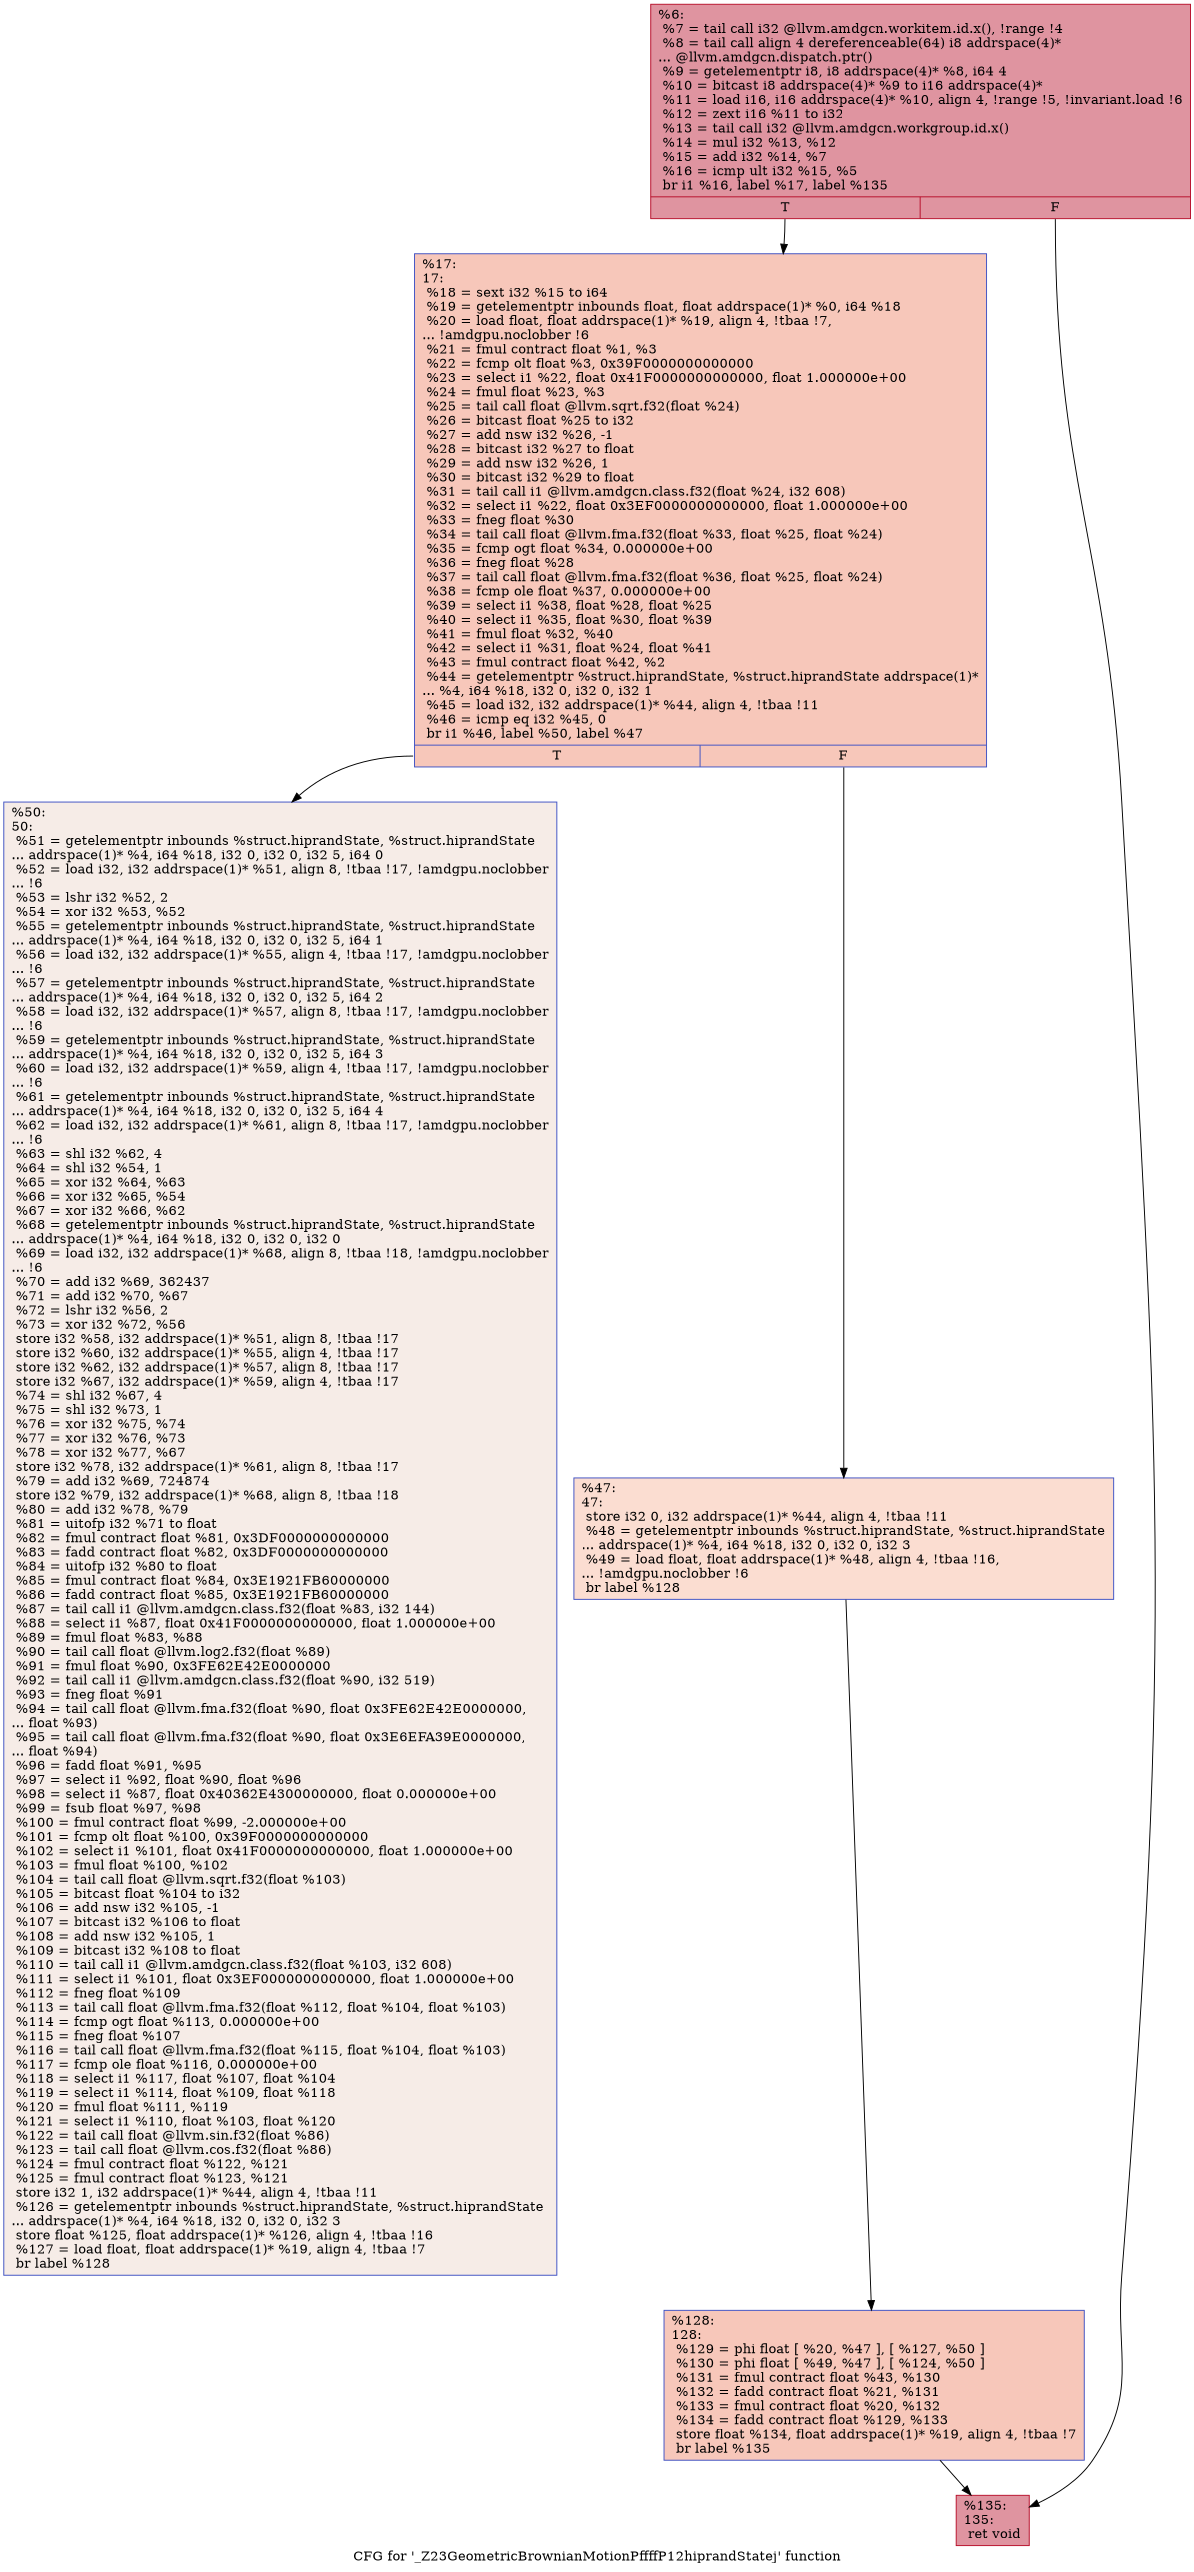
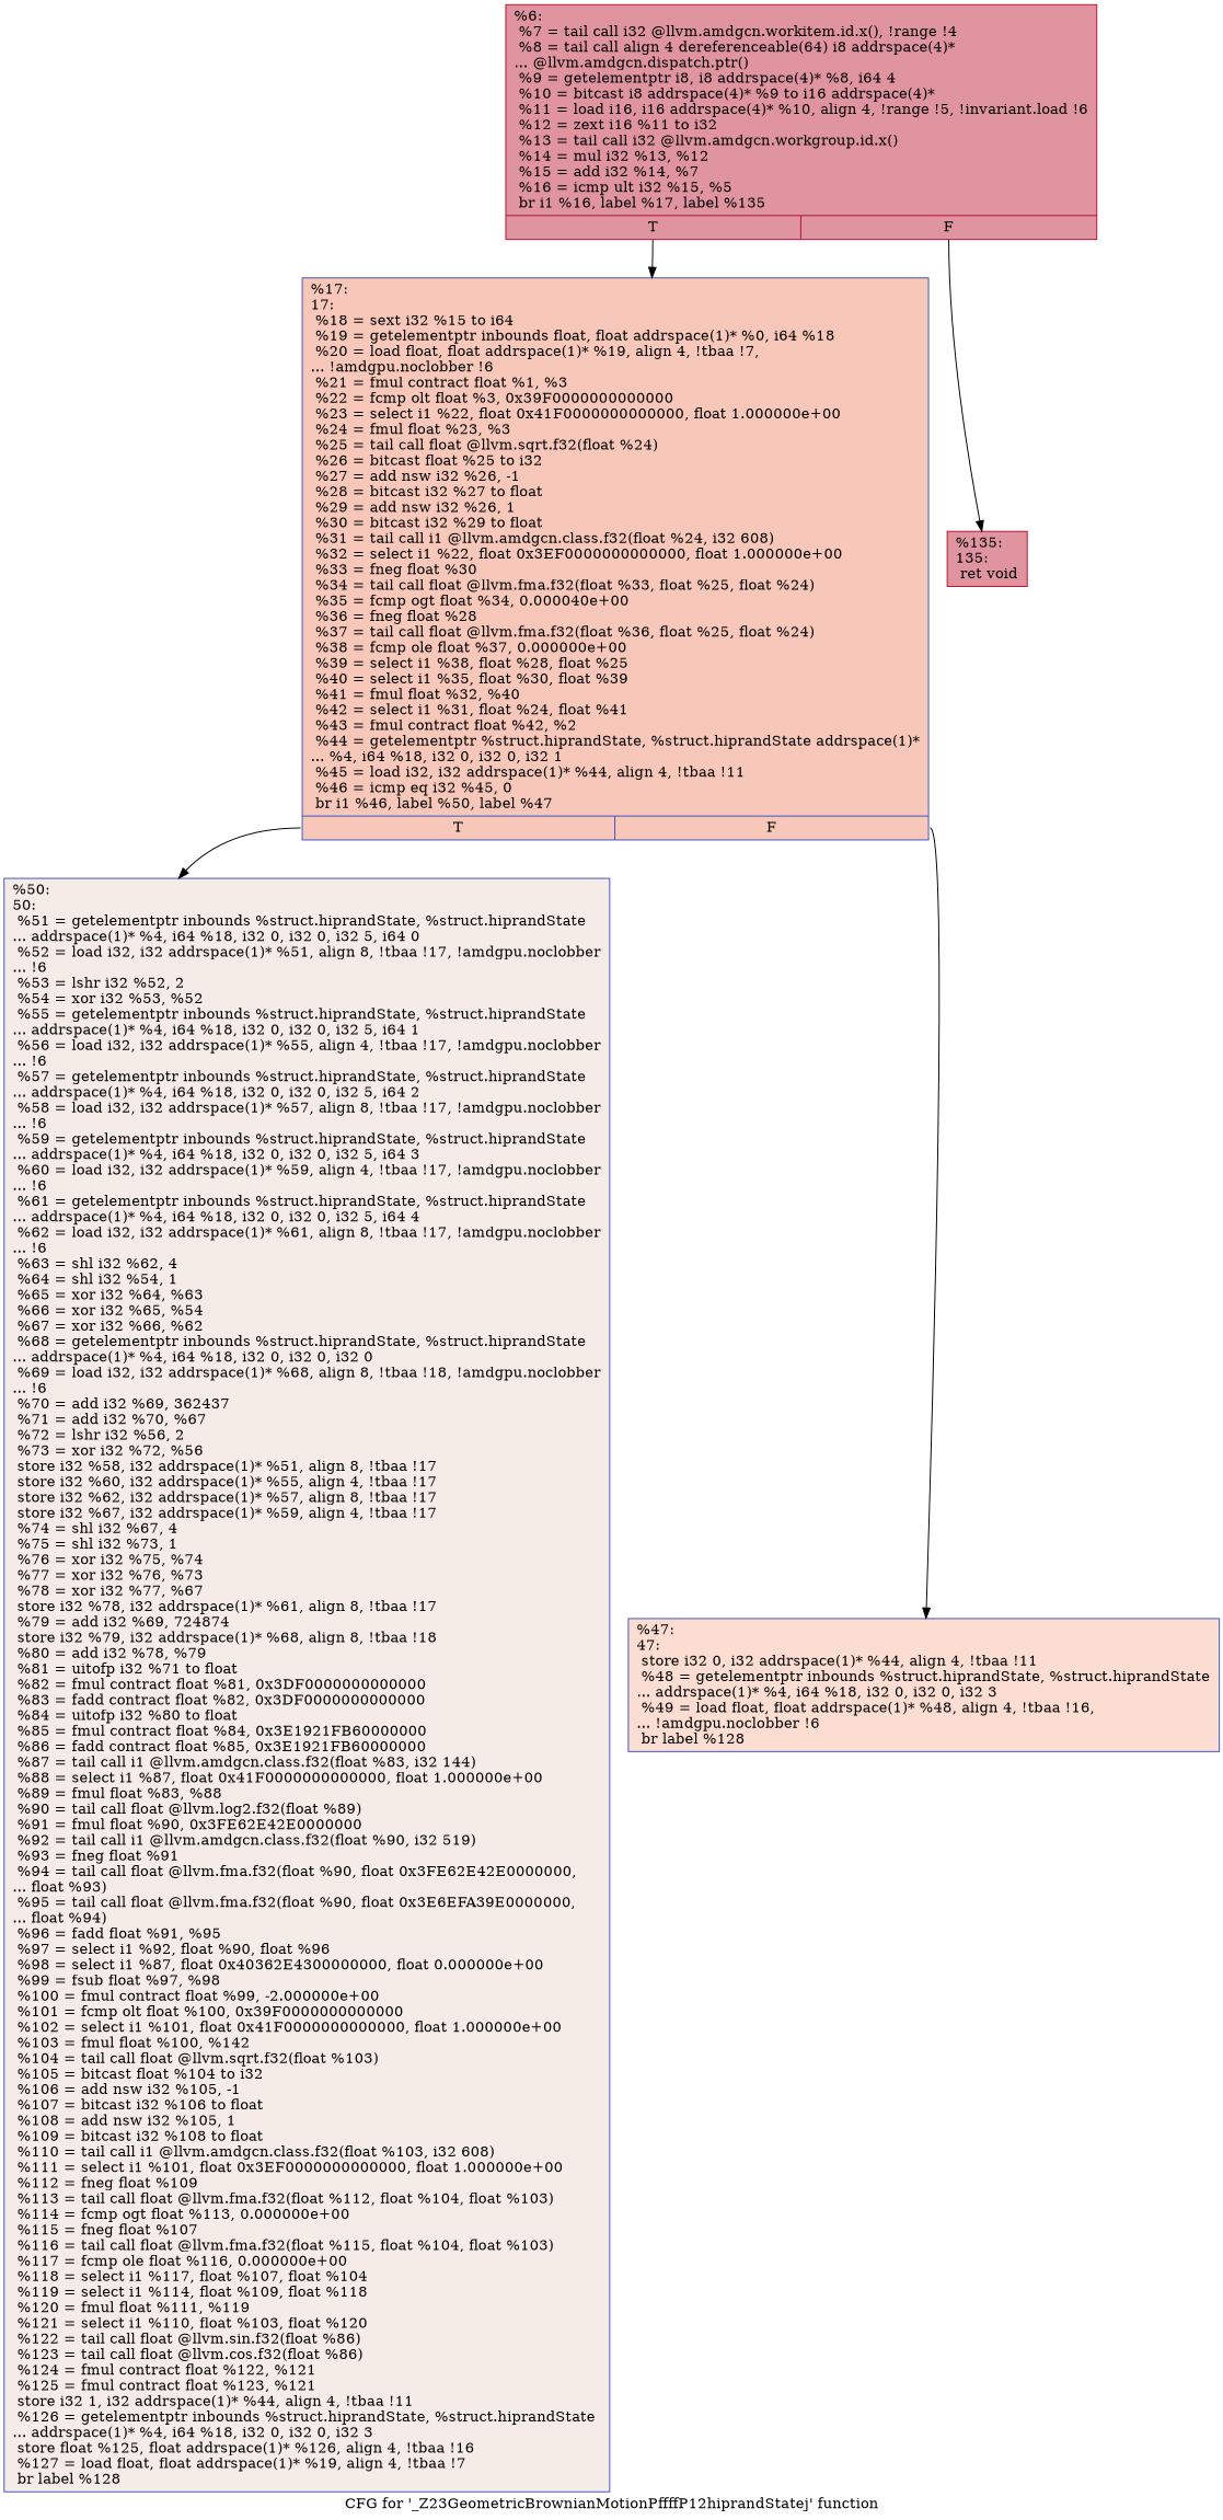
  digraph {
    label="CFG for '_Z23GeometricBrownianMotionPffffP12hiprandStatej' function"
    node [color="#3d50c3ff" fillcolor="#b70d2870" shape=record style=filled]
    n1 [color="#b70d28ff" label="{%6:\l  %7 = tail call i32 @llvm.amdgcn.workitem.id.x(), !range !4\l  %8 = tail call align 4 dereferenceable(64) i8 addrspace(4)*\l... @llvm.amdgcn.dispatch.ptr()\l  %9 = getelementptr i8, i8 addrspace(4)* %8, i64 4\l  %10 = bitcast i8 addrspace(4)* %9 to i16 addrspace(4)*\l  %11 = load i16, i16 addrspace(4)* %10, align 4, !range !5, !invariant.load !6\l  %12 = zext i16 %11 to i32\l  %13 = tail call i32 @llvm.amdgcn.workgroup.id.x()\l  %14 = mul i32 %13, %12\l  %15 = add i32 %14, %7\l  %16 = icmp ult i32 %15, %5\l  br i1 %16, label %17, label %135\l|{<s0>T|<s1>F}}"]
-   n2 [fillcolor="#ec7f6370" label="{%17:\l17:                                               \l  %18 = sext i32 %15 to i64\l  %19 = getelementptr inbounds float, float addrspace(1)* %0, i64 %18\l  %20 = load float, float addrspace(1)* %19, align 4, !tbaa !7,\l... !amdgpu.noclobber !6\l  %21 = fmul contract float %1, %3\l  %22 = fcmp olt float %3, 0x39F0000000000000\l  %23 = select i1 %22, float 0x41F0000000000000, float 1.000000e+00\l  %24 = fmul float %23, %3\l  %25 = tail call float @llvm.sqrt.f32(float %24)\l  %26 = bitcast float %25 to i32\l  %27 = add nsw i32 %26, -1\l  %28 = bitcast i32 %27 to float\l  %29 = add nsw i32 %26, 1\l  %30 = bitcast i32 %29 to float\l  %31 = tail call i1 @llvm.amdgcn.class.f32(float %24, i32 608)\l  %32 = select i1 %22, float 0x3EF0000000000000, float 1.000000e+00\l  %33 = fneg float %30\l  %34 = tail call float @llvm.fma.f32(float %33, float %25, float %24)\l  %35 = fcmp ogt float %34, 0.000000e+00\l  %36 = fneg float %28\l  %37 = tail call float @llvm.fma.f32(float %36, float %25, float %24)\l  %38 = fcmp ole float %37, 0.000000e+00\l  %39 = select i1 %38, float %28, float %25\l  %40 = select i1 %35, float %30, float %39\l  %41 = fmul float %32, %40\l  %42 = select i1 %31, float %24, float %41\l  %43 = fmul contract float %42, %2\l  %44 = getelementptr %struct.hiprandState, %struct.hiprandState addrspace(1)*\l... %4, i64 %18, i32 0, i32 0, i32 1\l  %45 = load i32, i32 addrspace(1)* %44, align 4, !tbaa !11\l  %46 = icmp eq i32 %45, 0\l  br i1 %46, label %50, label %47\l|{<s0>T|<s1>F}}"]
+   n2 [fillcolor="#ec7f6370" label="{%17:\l17:                                               \l  %18 = sext i32 %15 to i64\l  %19 = getelementptr inbounds float, float addrspace(1)* %0, i64 %18\l  %20 = load float, float addrspace(1)* %19, align 4, !tbaa !7,\l... !amdgpu.noclobber !6\l  %21 = fmul contract float %1, %3\l  %22 = fcmp olt float %3, 0x39F0000000000000\l  %23 = select i1 %22, float 0x41F0000000000000, float 1.000000e+00\l  %24 = fmul float %23, %3\l  %25 = tail call float @llvm.sqrt.f32(float %24)\l  %26 = bitcast float %25 to i32\l  %27 = add nsw i32 %26, -1\l  %28 = bitcast i32 %27 to float\l  %29 = add nsw i32 %26, 1\l  %30 = bitcast i32 %29 to float\l  %31 = tail call i1 @llvm.amdgcn.class.f32(float %24, i32 608)\l  %32 = select i1 %22, float 0x3EF0000000000000, float 1.000000e+00\l  %33 = fneg float %30\l  %34 = tail call float @llvm.fma.f32(float %33, float %25, float %24)\l  %35 = fcmp ogt float %34, 0.000040e+00\l  %36 = fneg float %28\l  %37 = tail call float @llvm.fma.f32(float %36, float %25, float %24)\l  %38 = fcmp ole float %37, 0.000000e+00\l  %39 = select i1 %38, float %28, float %25\l  %40 = select i1 %35, float %30, float %39\l  %41 = fmul float %32, %40\l  %42 = select i1 %31, float %24, float %41\l  %43 = fmul contract float %42, %2\l  %44 = getelementptr %struct.hiprandState, %struct.hiprandState addrspace(1)*\l... %4, i64 %18, i32 0, i32 0, i32 1\l  %45 = load i32, i32 addrspace(1)* %44, align 4, !tbaa !11\l  %46 = icmp eq i32 %45, 0\l  br i1 %46, label %50, label %47\l|{<s0>T|<s1>F}}"]
    n3 [color="#b70d28ff" label="{%135:\l135:                                              \l  ret void\l}"]
-   n4 [fillcolor="#ead5c970" label="{%50:\l50:                                               \l  %51 = getelementptr inbounds %struct.hiprandState, %struct.hiprandState\l... addrspace(1)* %4, i64 %18, i32 0, i32 0, i32 5, i64 0\l  %52 = load i32, i32 addrspace(1)* %51, align 8, !tbaa !17, !amdgpu.noclobber\l... !6\l  %53 = lshr i32 %52, 2\l  %54 = xor i32 %53, %52\l  %55 = getelementptr inbounds %struct.hiprandState, %struct.hiprandState\l... addrspace(1)* %4, i64 %18, i32 0, i32 0, i32 5, i64 1\l  %56 = load i32, i32 addrspace(1)* %55, align 4, !tbaa !17, !amdgpu.noclobber\l... !6\l  %57 = getelementptr inbounds %struct.hiprandState, %struct.hiprandState\l... addrspace(1)* %4, i64 %18, i32 0, i32 0, i32 5, i64 2\l  %58 = load i32, i32 addrspace(1)* %57, align 8, !tbaa !17, !amdgpu.noclobber\l... !6\l  %59 = getelementptr inbounds %struct.hiprandState, %struct.hiprandState\l... addrspace(1)* %4, i64 %18, i32 0, i32 0, i32 5, i64 3\l  %60 = load i32, i32 addrspace(1)* %59, align 4, !tbaa !17, !amdgpu.noclobber\l... !6\l  %61 = getelementptr inbounds %struct.hiprandState, %struct.hiprandState\l... addrspace(1)* %4, i64 %18, i32 0, i32 0, i32 5, i64 4\l  %62 = load i32, i32 addrspace(1)* %61, align 8, !tbaa !17, !amdgpu.noclobber\l... !6\l  %63 = shl i32 %62, 4\l  %64 = shl i32 %54, 1\l  %65 = xor i32 %64, %63\l  %66 = xor i32 %65, %54\l  %67 = xor i32 %66, %62\l  %68 = getelementptr inbounds %struct.hiprandState, %struct.hiprandState\l... addrspace(1)* %4, i64 %18, i32 0, i32 0, i32 0\l  %69 = load i32, i32 addrspace(1)* %68, align 8, !tbaa !18, !amdgpu.noclobber\l... !6\l  %70 = add i32 %69, 362437\l  %71 = add i32 %70, %67\l  %72 = lshr i32 %56, 2\l  %73 = xor i32 %72, %56\l  store i32 %58, i32 addrspace(1)* %51, align 8, !tbaa !17\l  store i32 %60, i32 addrspace(1)* %55, align 4, !tbaa !17\l  store i32 %62, i32 addrspace(1)* %57, align 8, !tbaa !17\l  store i32 %67, i32 addrspace(1)* %59, align 4, !tbaa !17\l  %74 = shl i32 %67, 4\l  %75 = shl i32 %73, 1\l  %76 = xor i32 %75, %74\l  %77 = xor i32 %76, %73\l  %78 = xor i32 %77, %67\l  store i32 %78, i32 addrspace(1)* %61, align 8, !tbaa !17\l  %79 = add i32 %69, 724874\l  store i32 %79, i32 addrspace(1)* %68, align 8, !tbaa !18\l  %80 = add i32 %78, %79\l  %81 = uitofp i32 %71 to float\l  %82 = fmul contract float %81, 0x3DF0000000000000\l  %83 = fadd contract float %82, 0x3DF0000000000000\l  %84 = uitofp i32 %80 to float\l  %85 = fmul contract float %84, 0x3E1921FB60000000\l  %86 = fadd contract float %85, 0x3E1921FB60000000\l  %87 = tail call i1 @llvm.amdgcn.class.f32(float %83, i32 144)\l  %88 = select i1 %87, float 0x41F0000000000000, float 1.000000e+00\l  %89 = fmul float %83, %88\l  %90 = tail call float @llvm.log2.f32(float %89)\l  %91 = fmul float %90, 0x3FE62E42E0000000\l  %92 = tail call i1 @llvm.amdgcn.class.f32(float %90, i32 519)\l  %93 = fneg float %91\l  %94 = tail call float @llvm.fma.f32(float %90, float 0x3FE62E42E0000000,\l... float %93)\l  %95 = tail call float @llvm.fma.f32(float %90, float 0x3E6EFA39E0000000,\l... float %94)\l  %96 = fadd float %91, %95\l  %97 = select i1 %92, float %90, float %96\l  %98 = select i1 %87, float 0x40362E4300000000, float 0.000000e+00\l  %99 = fsub float %97, %98\l  %100 = fmul contract float %99, -2.000000e+00\l  %101 = fcmp olt float %100, 0x39F0000000000000\l  %102 = select i1 %101, float 0x41F0000000000000, float 1.000000e+00\l  %103 = fmul float %100, %102\l  %104 = tail call float @llvm.sqrt.f32(float %103)\l  %105 = bitcast float %104 to i32\l  %106 = add nsw i32 %105, -1\l  %107 = bitcast i32 %106 to float\l  %108 = add nsw i32 %105, 1\l  %109 = bitcast i32 %108 to float\l  %110 = tail call i1 @llvm.amdgcn.class.f32(float %103, i32 608)\l  %111 = select i1 %101, float 0x3EF0000000000000, float 1.000000e+00\l  %112 = fneg float %109\l  %113 = tail call float @llvm.fma.f32(float %112, float %104, float %103)\l  %114 = fcmp ogt float %113, 0.000000e+00\l  %115 = fneg float %107\l  %116 = tail call float @llvm.fma.f32(float %115, float %104, float %103)\l  %117 = fcmp ole float %116, 0.000000e+00\l  %118 = select i1 %117, float %107, float %104\l  %119 = select i1 %114, float %109, float %118\l  %120 = fmul float %111, %119\l  %121 = select i1 %110, float %103, float %120\l  %122 = tail call float @llvm.sin.f32(float %86)\l  %123 = tail call float @llvm.cos.f32(float %86)\l  %124 = fmul contract float %122, %121\l  %125 = fmul contract float %123, %121\l  store i32 1, i32 addrspace(1)* %44, align 4, !tbaa !11\l  %126 = getelementptr inbounds %struct.hiprandState, %struct.hiprandState\l... addrspace(1)* %4, i64 %18, i32 0, i32 0, i32 3\l  store float %125, float addrspace(1)* %126, align 4, !tbaa !16\l  %127 = load float, float addrspace(1)* %19, align 4, !tbaa !7\l  br label %128\l}"]
+   n4 [fillcolor="#ead5c970" label="{%50:\l50:                                               \l  %51 = getelementptr inbounds %struct.hiprandState, %struct.hiprandState\l... addrspace(1)* %4, i64 %18, i32 0, i32 0, i32 5, i64 0\l  %52 = load i32, i32 addrspace(1)* %51, align 8, !tbaa !17, !amdgpu.noclobber\l... !6\l  %53 = lshr i32 %52, 2\l  %54 = xor i32 %53, %52\l  %55 = getelementptr inbounds %struct.hiprandState, %struct.hiprandState\l... addrspace(1)* %4, i64 %18, i32 0, i32 0, i32 5, i64 1\l  %56 = load i32, i32 addrspace(1)* %55, align 4, !tbaa !17, !amdgpu.noclobber\l... !6\l  %57 = getelementptr inbounds %struct.hiprandState, %struct.hiprandState\l... addrspace(1)* %4, i64 %18, i32 0, i32 0, i32 5, i64 2\l  %58 = load i32, i32 addrspace(1)* %57, align 8, !tbaa !17, !amdgpu.noclobber\l... !6\l  %59 = getelementptr inbounds %struct.hiprandState, %struct.hiprandState\l... addrspace(1)* %4, i64 %18, i32 0, i32 0, i32 5, i64 3\l  %60 = load i32, i32 addrspace(1)* %59, align 4, !tbaa !17, !amdgpu.noclobber\l... !6\l  %61 = getelementptr inbounds %struct.hiprandState, %struct.hiprandState\l... addrspace(1)* %4, i64 %18, i32 0, i32 0, i32 5, i64 4\l  %62 = load i32, i32 addrspace(1)* %61, align 8, !tbaa !17, !amdgpu.noclobber\l... !6\l  %63 = shl i32 %62, 4\l  %64 = shl i32 %54, 1\l  %65 = xor i32 %64, %63\l  %66 = xor i32 %65, %54\l  %67 = xor i32 %66, %62\l  %68 = getelementptr inbounds %struct.hiprandState, %struct.hiprandState\l... addrspace(1)* %4, i64 %18, i32 0, i32 0, i32 0\l  %69 = load i32, i32 addrspace(1)* %68, align 8, !tbaa !18, !amdgpu.noclobber\l... !6\l  %70 = add i32 %69, 362437\l  %71 = add i32 %70, %67\l  %72 = lshr i32 %56, 2\l  %73 = xor i32 %72, %56\l  store i32 %58, i32 addrspace(1)* %51, align 8, !tbaa !17\l  store i32 %60, i32 addrspace(1)* %55, align 4, !tbaa !17\l  store i32 %62, i32 addrspace(1)* %57, align 8, !tbaa !17\l  store i32 %67, i32 addrspace(1)* %59, align 4, !tbaa !17\l  %74 = shl i32 %67, 4\l  %75 = shl i32 %73, 1\l  %76 = xor i32 %75, %74\l  %77 = xor i32 %76, %73\l  %78 = xor i32 %77, %67\l  store i32 %78, i32 addrspace(1)* %61, align 8, !tbaa !17\l  %79 = add i32 %69, 724874\l  store i32 %79, i32 addrspace(1)* %68, align 8, !tbaa !18\l  %80 = add i32 %78, %79\l  %81 = uitofp i32 %71 to float\l  %82 = fmul contract float %81, 0x3DF0000000000000\l  %83 = fadd contract float %82, 0x3DF0000000000000\l  %84 = uitofp i32 %80 to float\l  %85 = fmul contract float %84, 0x3E1921FB60000000\l  %86 = fadd contract float %85, 0x3E1921FB60000000\l  %87 = tail call i1 @llvm.amdgcn.class.f32(float %83, i32 144)\l  %88 = select i1 %87, float 0x41F0000000000000, float 1.000000e+00\l  %89 = fmul float %83, %88\l  %90 = tail call float @llvm.log2.f32(float %89)\l  %91 = fmul float %90, 0x3FE62E42E0000000\l  %92 = tail call i1 @llvm.amdgcn.class.f32(float %90, i32 519)\l  %93 = fneg float %91\l  %94 = tail call float @llvm.fma.f32(float %90, float 0x3FE62E42E0000000,\l... float %93)\l  %95 = tail call float @llvm.fma.f32(float %90, float 0x3E6EFA39E0000000,\l... float %94)\l  %96 = fadd float %91, %95\l  %97 = select i1 %92, float %90, float %96\l  %98 = select i1 %87, float 0x40362E4300000000, float 0.000000e+00\l  %99 = fsub float %97, %98\l  %100 = fmul contract float %99, -2.000000e+00\l  %101 = fcmp olt float %100, 0x39F0000000000000\l  %102 = select i1 %101, float 0x41F0000000000000, float 1.000000e+00\l  %103 = fmul float %100, %142\l  %104 = tail call float @llvm.sqrt.f32(float %103)\l  %105 = bitcast float %104 to i32\l  %106 = add nsw i32 %105, -1\l  %107 = bitcast i32 %106 to float\l  %108 = add nsw i32 %105, 1\l  %109 = bitcast i32 %108 to float\l  %110 = tail call i1 @llvm.amdgcn.class.f32(float %103, i32 608)\l  %111 = select i1 %101, float 0x3EF0000000000000, float 1.000000e+00\l  %112 = fneg float %109\l  %113 = tail call float @llvm.fma.f32(float %112, float %104, float %103)\l  %114 = fcmp ogt float %113, 0.000000e+00\l  %115 = fneg float %107\l  %116 = tail call float @llvm.fma.f32(float %115, float %104, float %103)\l  %117 = fcmp ole float %116, 0.000000e+00\l  %118 = select i1 %117, float %107, float %104\l  %119 = select i1 %114, float %109, float %118\l  %120 = fmul float %111, %119\l  %121 = select i1 %110, float %103, float %120\l  %122 = tail call float @llvm.sin.f32(float %86)\l  %123 = tail call float @llvm.cos.f32(float %86)\l  %124 = fmul contract float %122, %121\l  %125 = fmul contract float %123, %121\l  store i32 1, i32 addrspace(1)* %44, align 4, !tbaa !11\l  %126 = getelementptr inbounds %struct.hiprandState, %struct.hiprandState\l... addrspace(1)* %4, i64 %18, i32 0, i32 0, i32 3\l  store float %125, float addrspace(1)* %126, align 4, !tbaa !16\l  %127 = load float, float addrspace(1)* %19, align 4, !tbaa !7\l  br label %128\l}"]
    n5 [fillcolor="#f7b39670" label="{%47:\l47:                                               \l  store i32 0, i32 addrspace(1)* %44, align 4, !tbaa !11\l  %48 = getelementptr inbounds %struct.hiprandState, %struct.hiprandState\l... addrspace(1)* %4, i64 %18, i32 0, i32 0, i32 3\l  %49 = load float, float addrspace(1)* %48, align 4, !tbaa !16,\l... !amdgpu.noclobber !6\l  br label %128\l}"]
-   n6 [fillcolor="#ec7f6370" label="{%128:\l128:                                              \l  %129 = phi float [ %20, %47 ], [ %127, %50 ]\l  %130 = phi float [ %49, %47 ], [ %124, %50 ]\l  %131 = fmul contract float %43, %130\l  %132 = fadd contract float %21, %131\l  %133 = fmul contract float %20, %132\l  %134 = fadd contract float %129, %133\l  store float %134, float addrspace(1)* %19, align 4, !tbaa !7\l  br label %135\l}"]
    n1 -> n2 [tailport=s0]
    n1 -> n3 [tailport=s1]
    n2 -> n4 [tailport=s0]
    n2 -> n5 [tailport=s1]
-   n5 -> n6
-   n6 -> n3
  }
